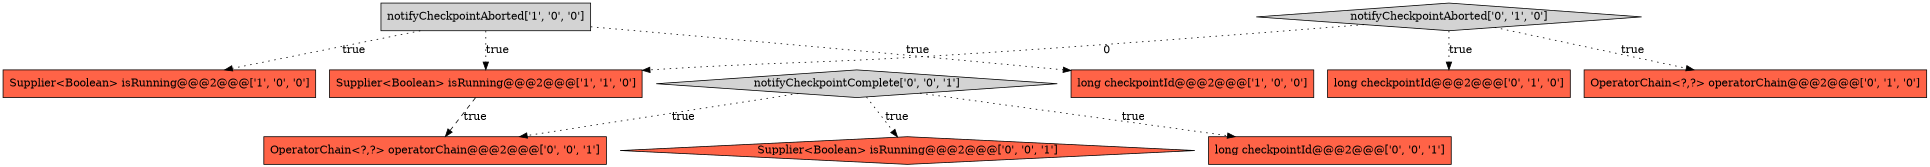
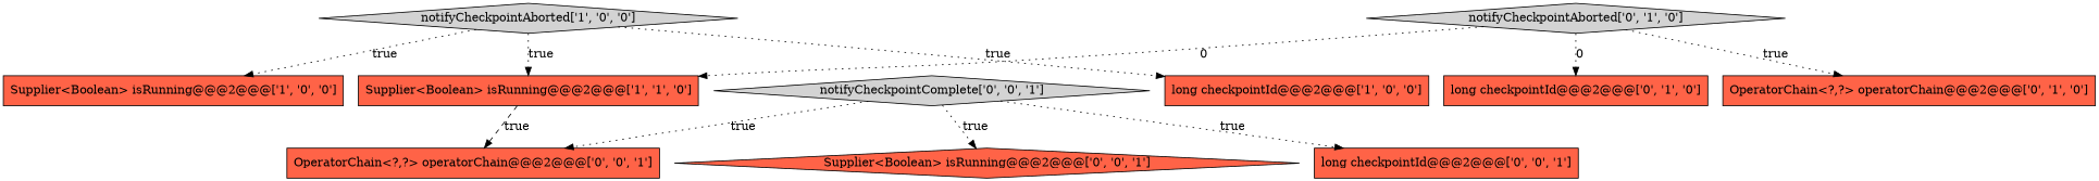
  digraph {
    node [fillcolor=tomato shape=box style=filled]
    edge [style=dotted]
    n1 [fillcolor=lightgray label="notifyCheckpointAborted['0', '1', '0']" shape=diamond]
    n2 [label="Supplier<Boolean> isRunning@@@2@@@['1', '1', '0']"]
    n3 [label="long checkpointId@@@2@@@['0', '1', '0']"]
    n4 [label="OperatorChain<?,?> operatorChain@@@2@@@['0', '1', '0']"]
    n5 [label="OperatorChain<?,?> operatorChain@@@2@@@['0', '0', '1']"]
    n6 [label="Supplier<Boolean> isRunning@@@2@@@['0', '0', '1']" shape=diamond]
    n7 [label="long checkpointId@@@2@@@['0', '0', '1']"]
    n8 [label="long checkpointId@@@2@@@['1', '0', '0']"]
    n9 [fillcolor=lightgray label="notifyCheckpointComplete['0', '0', '1']" shape=diamond]
    n10 [label="Supplier<Boolean> isRunning@@@2@@@['1', '0', '0']"]
-   n11 [fillcolor=lightgray label="notifyCheckpointAborted['1', '0', '0']"]
+   n11 [fillcolor=lightgray label="notifyCheckpointAborted['1', '0', '0']" shape=diamond]
    n1 -> n2 [label=0]
-   n1 -> n3 [label=true]
+   n1 -> n3 [label=0]
    n1 -> n4 [label=true]
    n2 -> n5 [label=true style=dashed]
    n9 -> n5 [label=true]
    n9 -> n6 [label=true]
    n9 -> n7 [label=true]
    n11 -> n2 [label=true]
    n11 -> n8 [label=true]
    n11 -> n10 [label=true]
  }
